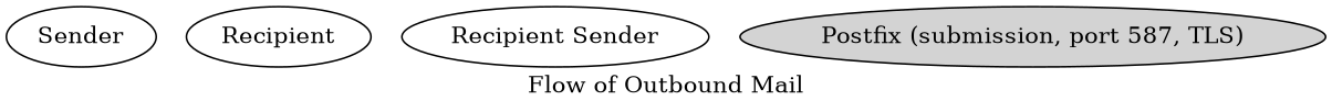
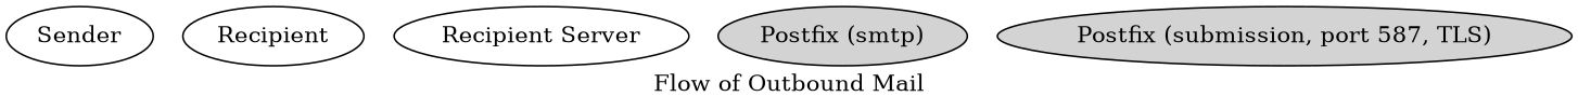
  digraph {
    label="Flow of Outbound Mail"
    n1 [label=Sender]
    n2 [label=Recipient]
-   n3 [label="Recipient Sender"]
+   n3 [label="Recipient Server"]
+   n4 [label="Postfix (smtp)" style=filled]
    n5 [label="Postfix (submission, port 587, TLS)" style=filled]
  }
